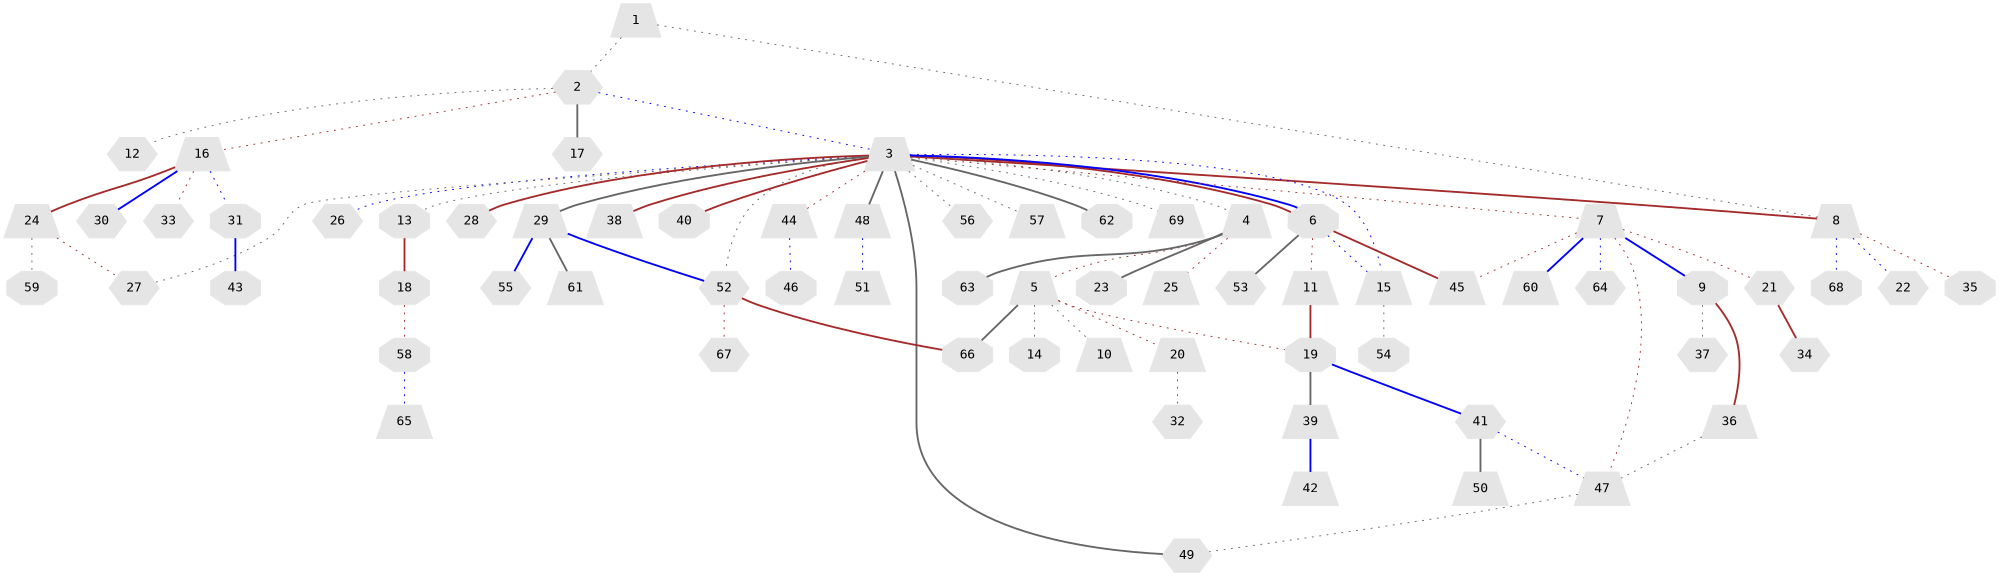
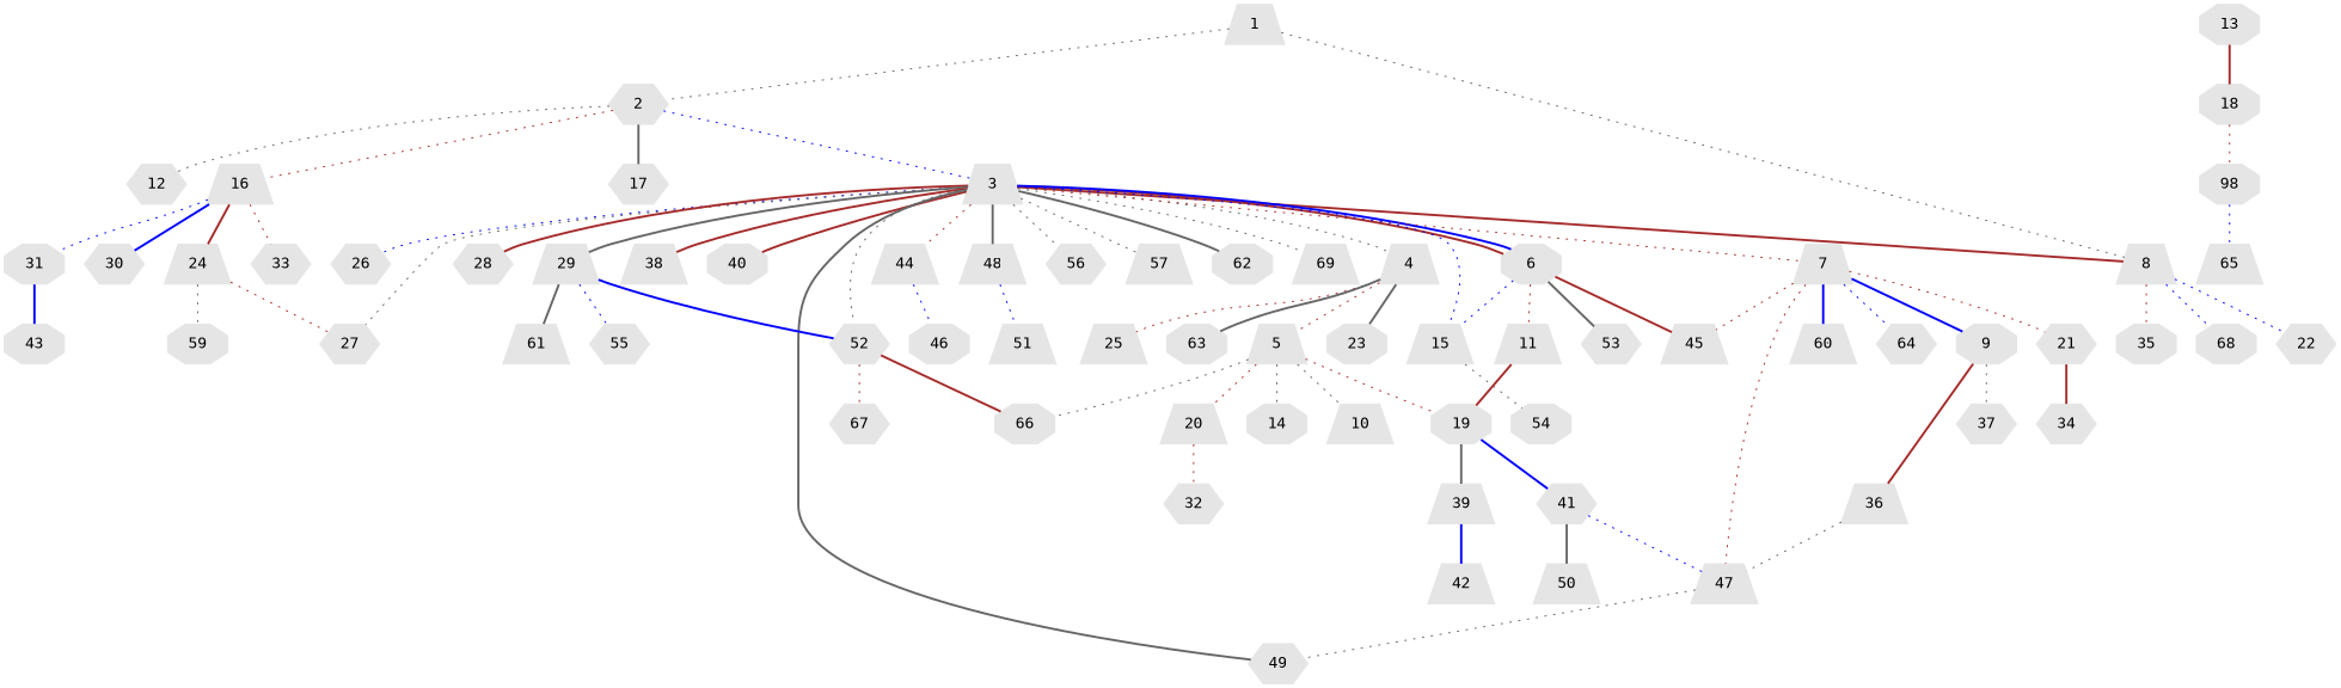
  graph {
    fontname="DejaVu Sans Mono"
    node [color=gray90 fontname="DejaVu Sans Mono" shape=trapezium style=filled]
    edge [color=gray40 fontname="DejaVu Sans Mono" style=dotted]
    2 [shape=hexagon]
    1
    8
    3
    12 [shape=hexagon]
    16
    17 [shape=hexagon]
    22 [shape=hexagon]
    35 [shape=octagon]
    68 [shape=octagon]
    4
    6 [shape=octagon]
    7
    13 [shape=octagon]
    15
    26 [shape=hexagon]
    27 [shape=hexagon]
    28 [shape=hexagon]
    29
    38
    40 [shape=octagon]
    44
    48
    49 [shape=hexagon]
    52 [shape=hexagon]
    56 [shape=hexagon]
    57
    62 [shape=octagon]
    69
    24
    30 [shape=hexagon]
    31 [shape=octagon]
    33 [shape=hexagon]
    5
    23 [shape=octagon]
    25
    63 [shape=octagon]
    11
    45
    53 [shape=hexagon]
    9 [shape=octagon]
    21 [shape=hexagon]
    47
    60
    64 [shape=hexagon]
    18 [shape=octagon]
    54 [shape=octagon]
    55 [shape=hexagon]
    61
    46 [shape=octagon]
    51
    66 [shape=octagon]
    67 [shape=hexagon]
    10
    14 [shape=octagon]
    19 [shape=octagon]
    20
    39
    41 [shape=hexagon]
    32 [shape=hexagon]
    36
    37 [shape=hexagon]
    34 [shape=hexagon]
-   58 [shape=octagon]
+   58 [shape=octagon label=98]
    59 [shape=octagon]
    43 [shape=octagon]
    65
    42
    50
    2 -- 3 [color=blue]
    2 -- 12
    2 -- 16 [color=brown]
    2 -- 17 [style=bold]
    1 -- 2
    1 -- 8
    8 -- 22 [color=blue]
    8 -- 35 [color=brown]
    8 -- 68 [color=blue]
    3 -- 8 [color=brown style=bold]
    3 -- 4
    3 -- 6 [color=brown style=bold]
    3 -- 6 [color=blue style=bold]
    3 -- 7 [color=brown]
-   3 -- 13
    3 -- 15 [color=blue]
    3 -- 26 [color=blue]
    3 -- 27
    3 -- 28 [color=brown style=bold]
    3 -- 29 [style=bold]
    3 -- 38 [color=brown style=bold]
    3 -- 40 [color=brown style=bold]
    3 -- 44 [color=brown]
    3 -- 48 [style=bold]
    3 -- 49 [style=bold]
    3 -- 52
    3 -- 56
    3 -- 57
    3 -- 62 [style=bold]
    3 -- 69
    16 -- 24 [color=brown style=bold]
    16 -- 30 [color=blue style=bold]
    16 -- 31 [color=blue]
    16 -- 33 [color=brown]
    4 -- 5 [color=brown]
    4 -- 23 [style=bold]
    4 -- 25 [color=brown]
    4 -- 63 [style=bold]
    6 -- 15 [color=blue]
    6 -- 11 [color=brown]
    6 -- 45 [color=brown style=bold]
    6 -- 53 [style=bold]
    7 -- 45 [color=brown]
    7 -- 9 [color=blue style=bold]
    7 -- 21 [color=brown]
    7 -- 47 [color=brown]
    7 -- 60 [color=blue style=bold]
    7 -- 64 [color=blue]
    13 -- 18 [color=brown style=bold]
    15 -- 54
    29 -- 52 [color=blue style=bold]
-   29 -- 55 [color=blue style=bold]
+   29 -- 55 [color=blue]
    29 -- 61 [style=bold]
    44 -- 46 [color=blue]
    48 -- 51 [color=blue]
    52 -- 66 [color=brown style=bold]
    52 -- 67 [color=brown]
    24 -- 27 [color=brown]
    24 -- 59
    31 -- 43 [color=blue style=bold]
-   5 -- 66 [style=bold]
+   5 -- 66
    5 -- 10
    5 -- 14
    5 -- 19 [color=brown]
    5 -- 20 [color=brown]
    11 -- 19 [color=brown style=bold]
    9 -- 36 [color=brown style=bold]
    9 -- 37
    21 -- 34 [color=brown style=bold]
    47 -- 49
    18 -- 58 [color=brown]
    19 -- 39 [style=bold]
    19 -- 41 [color=blue style=bold]
    20 -- 32 [color=brown]
    39 -- 42 [color=blue style=bold]
    41 -- 47 [color=blue]
    41 -- 50 [style=bold]
    36 -- 47
    58 -- 65 [color=blue]
  }
